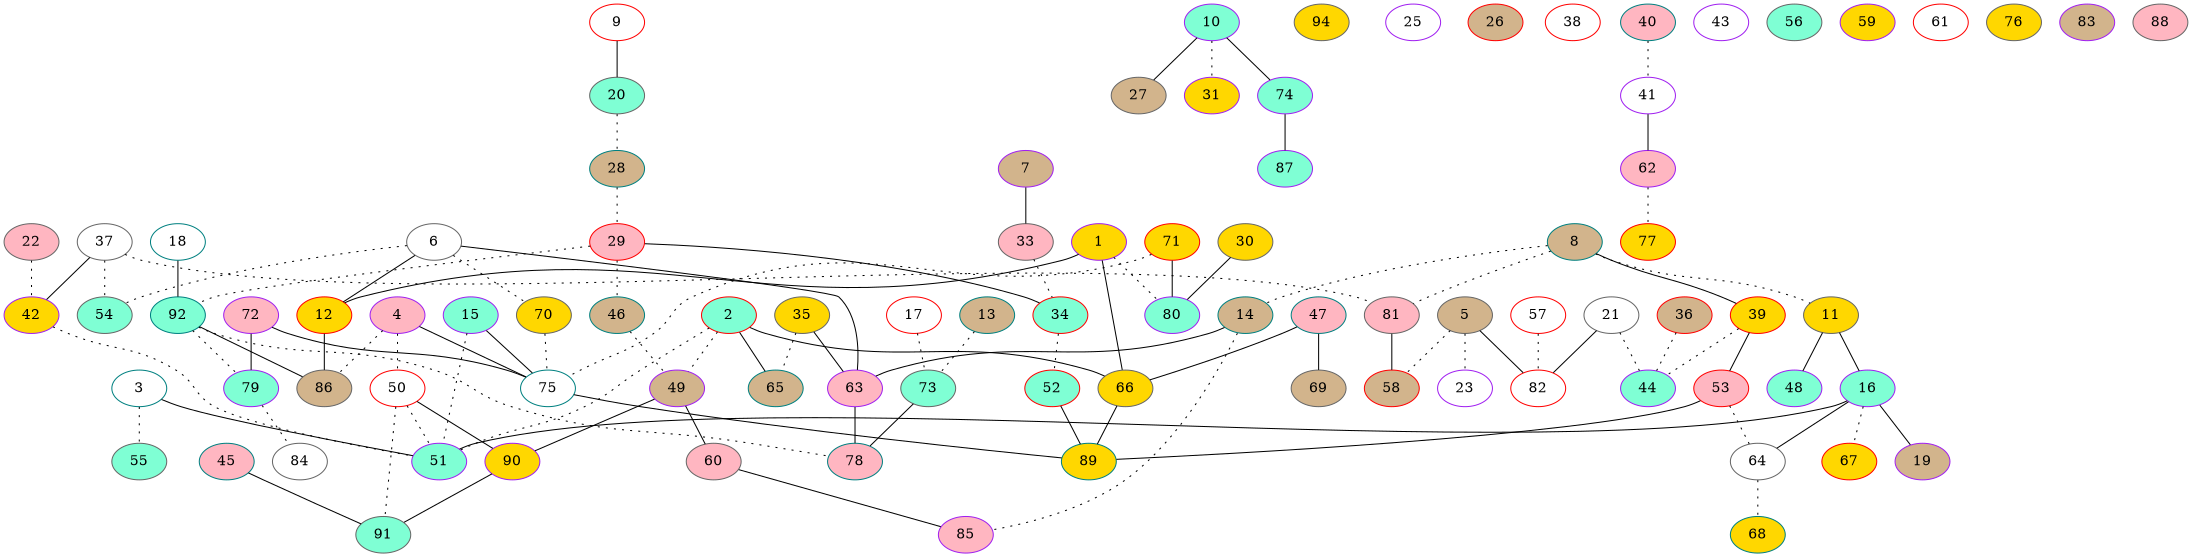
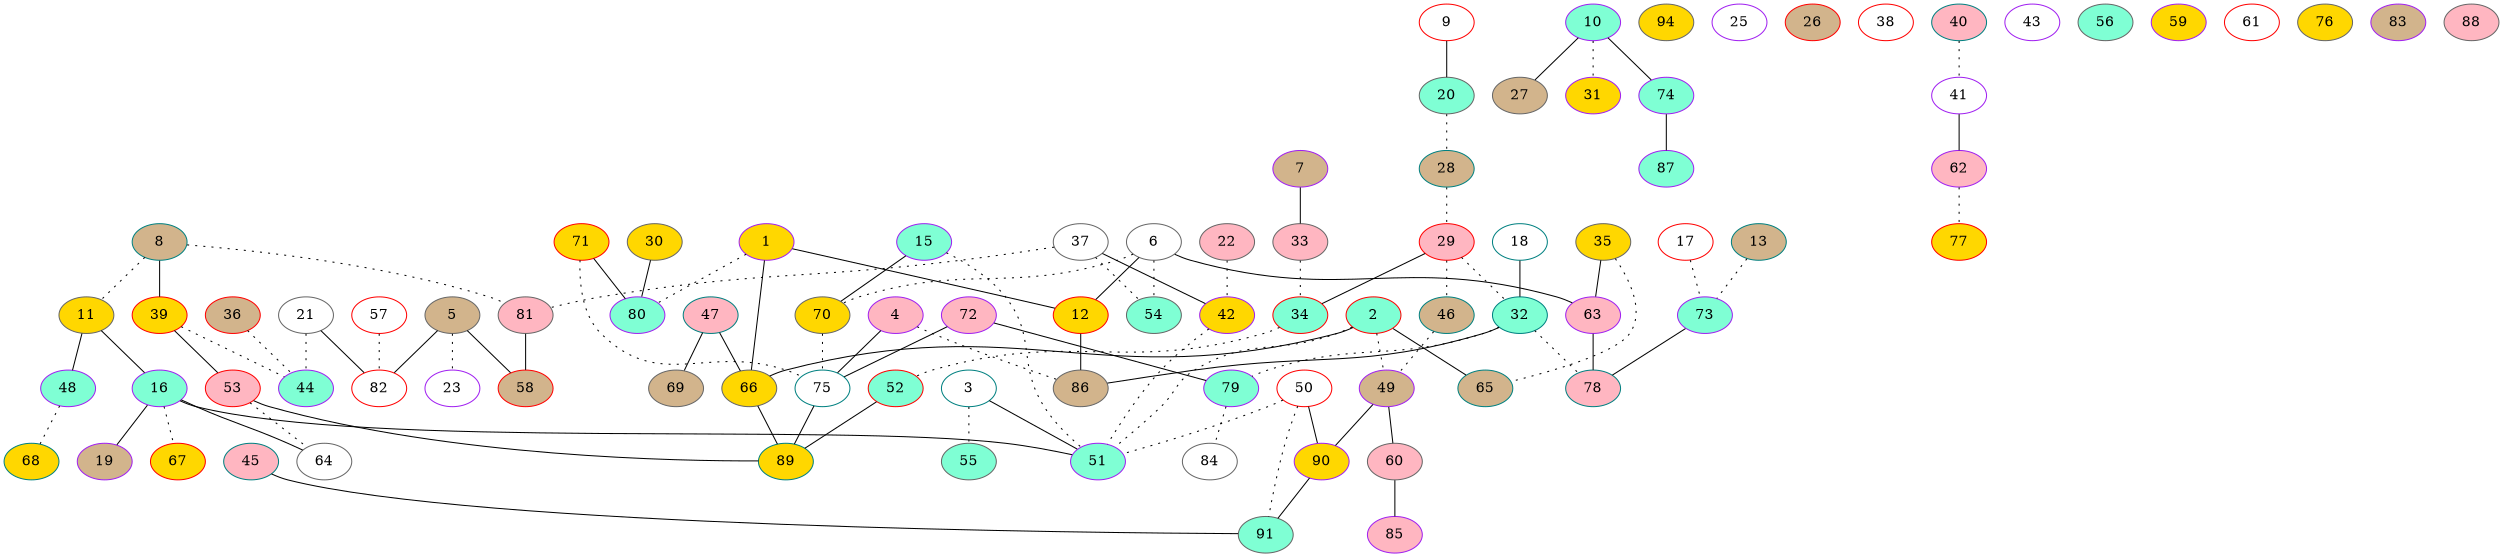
  graph {
    node [color=purple fillcolor=aquamarine style=filled]
    edge [style=solid]
    1 [fillcolor=gold]
    12 [color=red fillcolor=gold]
    66 [color=gray40 fillcolor=gold]
    80
    86 [color=gray40 fillcolor=tan]
    89 [color=teal fillcolor=gold]
    2 [color=red]
    49 [fillcolor=tan]
    51
    65 [color=teal fillcolor=tan]
    60 [color=gray40 fillcolor=lightpink]
    90 [fillcolor=gold]
    3 [color=teal fillcolor=white]
    55 [color=gray40]
    4 [fillcolor=lightpink]
    50 [color=red fillcolor=white]
    75 [color=teal fillcolor=white]
    91 [color=gray40]
    5 [color=gray40 fillcolor=tan]
    23 [fillcolor=white]
    58 [color=red fillcolor=tan]
    82 [color=red fillcolor=white]
    6 [color=gray40 fillcolor=white]
    54 [color=gray40]
    63 [fillcolor=lightpink]
    70 [color=gray40 fillcolor=gold]
    78 [color=teal fillcolor=lightpink]
    7 [fillcolor=tan]
    33 [color=gray40 fillcolor=lightpink]
    34 [color=red]
    8 [color=teal fillcolor=tan]
    11 [color=gray40 fillcolor=gold]
-   14 [color=teal fillcolor=tan]
    39 [color=red fillcolor=gold]
    81 [color=gray40 fillcolor=lightpink]
    16
    48
    85 [fillcolor=lightpink]
    44
    53 [color=red fillcolor=lightpink]
    9 [color=red fillcolor=white]
    20 [color=gray40]
    28 [color=teal fillcolor=tan]
    27 [color=gray40 fillcolor=tan]
    10
    31 [fillcolor=gold]
    74
    87
    19 [fillcolor=tan]
    64 [color=gray40 fillcolor=white]
    67 [color=red fillcolor=gold]
    13 [color=teal fillcolor=tan]
-   73 [color=gray40]
+   73
    15
    68 [color=teal fillcolor=gold]
    17 [color=red fillcolor=white]
    18 [color=teal fillcolor=white]
-   32 [color=teal label=92]
+   32 [color=teal]
    79
    29 [color=red fillcolor=lightpink]
    21 [color=gray40 fillcolor=white]
    22 [color=gray40 fillcolor=lightpink]
    42 [fillcolor=gold]
    n64 [color=gray40 fillcolor=gold label=94]
    25 [fillcolor=white]
    26 [color=red fillcolor=tan]
    46 [color=teal fillcolor=tan]
    52 [color=red]
    30 [color=gray40 fillcolor=gold]
    84 [color=gray40 fillcolor=white]
    35 [color=gray40 fillcolor=gold]
    36 [color=red fillcolor=tan]
    37 [color=gray40 fillcolor=white]
    38 [color=red fillcolor=white]
    40 [color=teal fillcolor=lightpink]
    41 [fillcolor=white]
    62 [fillcolor=lightpink]
    77 [color=red fillcolor=gold]
    43 [fillcolor=white]
    45 [color=teal fillcolor=lightpink]
    47 [color=teal fillcolor=lightpink]
    69 [color=gray40 fillcolor=tan]
    56 [color=gray40]
    57 [color=red fillcolor=white]
    59 [fillcolor=gold]
    61 [color=red fillcolor=white]
    71 [color=red fillcolor=gold]
    72 [fillcolor=lightpink]
    76 [color=gray40 fillcolor=gold]
    83 [fillcolor=tan]
    88 [color=gray40 fillcolor=lightpink]
    1 -- 12
    1 -- 66
    1 -- 80 [style=dotted]
    12 -- 86
    66 -- 89
    2 -- 66
    2 -- 49 [style=dotted]
    2 -- 51 [style=dotted]
    2 -- 65
    49 -- 60
    49 -- 90
    60 -- 85
    90 -- 91
    3 -- 51
    3 -- 55 [style=dotted]
    4 -- 86 [style=dotted]
-   4 -- 50 [style=dotted]
    4 -- 75
    50 -- 51 [style=dotted]
    50 -- 90
    50 -- 91 [style=dotted]
    75 -- 89
    5 -- 23 [style=dotted]
-   5 -- 58 [style=dotted]
+   5 -- 58
    5 -- 82
    6 -- 12
    6 -- 54 [style=dotted]
    6 -- 63
    6 -- 70 [style=dotted]
    63 -- 78
    70 -- 75 [style=dotted]
    7 -- 33
    33 -- 34 [style=dotted]
    34 -- 52 [style=dotted]
    8 -- 11 [style=dotted]
-   8 -- 14 [style=dotted]
    8 -- 39
    8 -- 81 [style=dotted]
    11 -- 16
    11 -- 48
-   14 -- 63
-   14 -- 85 [style=dotted]
    39 -- 44 [style=dotted]
    39 -- 53
    81 -- 58
    16 -- 51
    16 -- 19
    16 -- 64
    16 -- 67 [style=dotted]
    53 -- 89
    53 -- 64 [style=dotted]
    9 -- 20
    20 -- 28 [style=dotted]
    28 -- 29 [style=dotted]
    10 -- 27
    10 -- 31 [style=dotted]
    10 -- 74
    74 -- 87
-   64 -- 68 [style=dotted]
+   48 -- 68 [style=dotted]
    13 -- 73 [style=dotted]
    73 -- 78
    15 -- 51 [style=dotted]
-   15 -- 75
+   15 -- 70
    17 -- 73 [style=dotted]
    18 -- 32
    32 -- 86
    32 -- 78 [style=dotted]
    32 -- 79 [style=dotted]
    79 -- 84 [style=dotted]
    29 -- 34
    29 -- 32 [style=dotted]
    29 -- 46 [style=dotted]
    21 -- 82
    21 -- 44 [style=dotted]
    22 -- 42 [style=dotted]
    42 -- 51 [style=dotted]
    46 -- 49 [style=dotted]
    52 -- 89
    30 -- 80
    35 -- 65 [style=dotted]
    35 -- 63
    36 -- 44 [style=dotted]
    37 -- 54 [style=dotted]
    37 -- 81 [style=dotted]
    37 -- 42
    40 -- 41 [style=dotted]
    41 -- 62
    62 -- 77 [style=dotted]
    45 -- 91
    47 -- 66
    47 -- 69
    57 -- 82 [style=dotted]
    71 -- 80
    71 -- 75 [style=dotted]
    72 -- 75
    72 -- 79
  }
